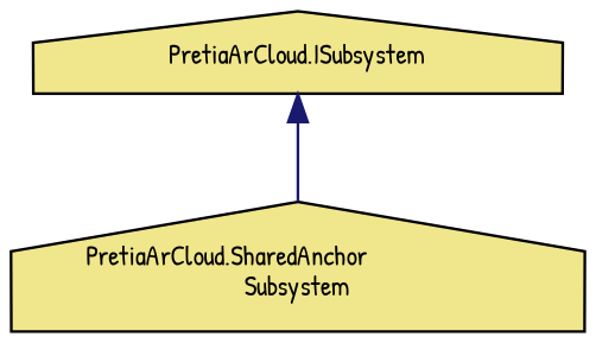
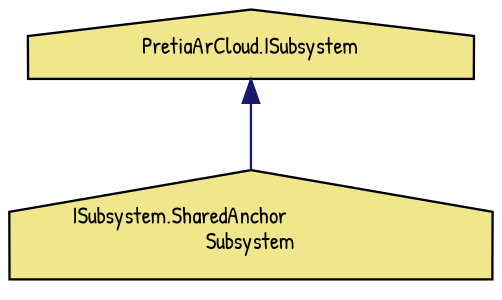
  digraph {
    rankdir=TB
    fontname="Patrick Hand"
    node [color=black fillcolor=khaki fontname="Patrick Hand" fontsize=10 shape=house style=filled]
    n1 [height=0.2 label="PretiaArCloud.ISubsystem" width=0.4]
-   n2 [height=0.2 label="PretiaArCloud.SharedAnchor\lSubsystem" width=0.4]
+   n2 [height=0.2 label="ISubsystem.SharedAnchor\lSubsystem" width=0.4]
    n1 -> n2 [color=midnightblue dir=back fontname="Patrick Hand" fontsize=10 labelfontname=Helvetica labelfontsize=10 style=solid]
  }
